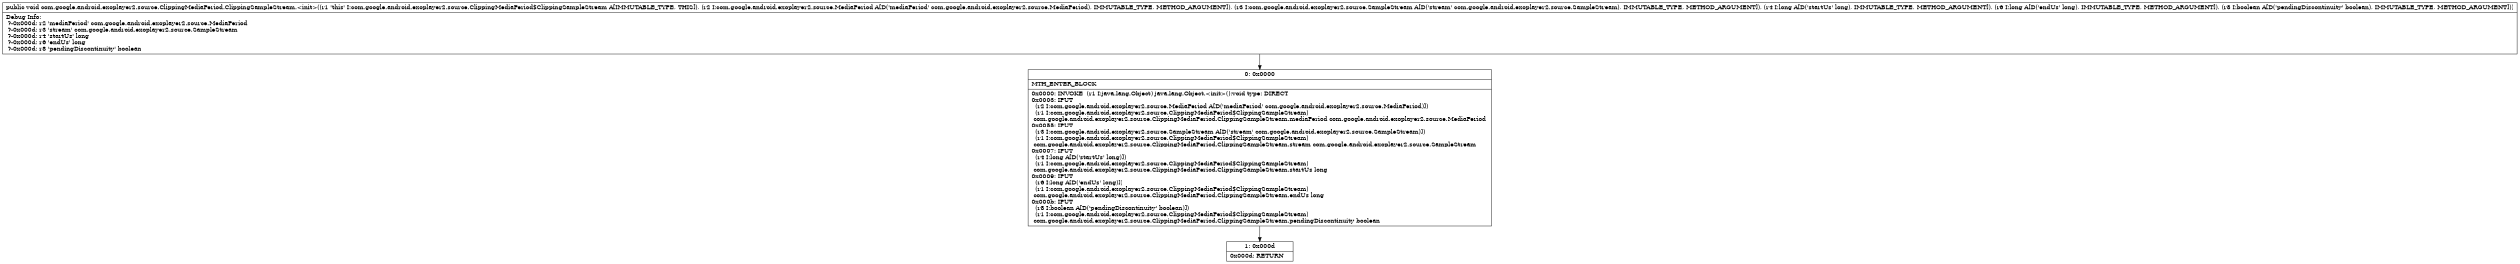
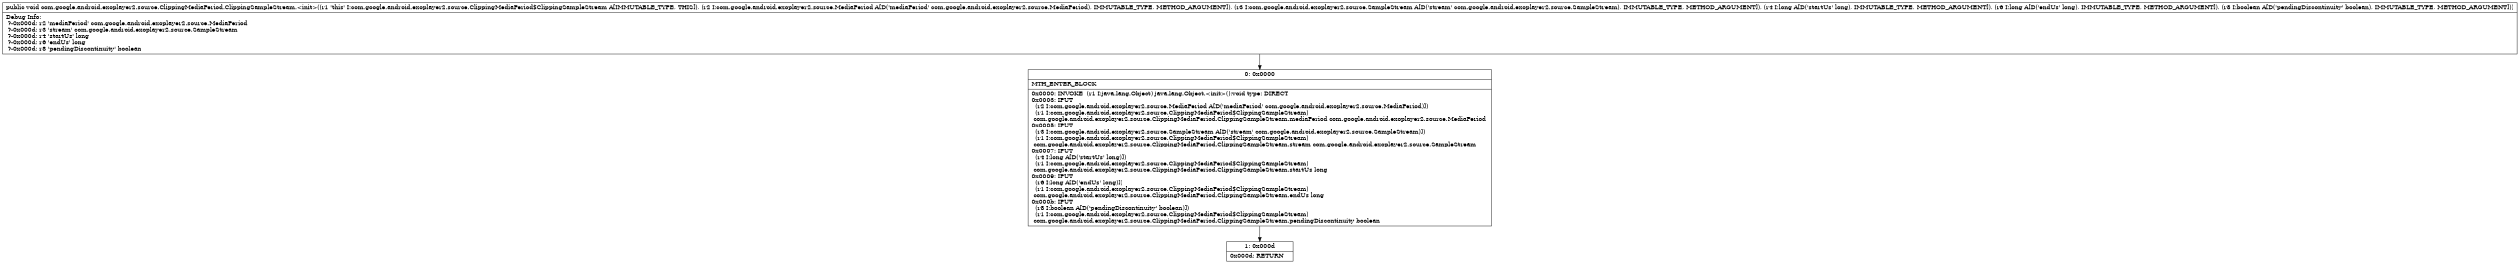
  digraph {
    node [shape=record]
-   n1 [label="{0\:\ 0x0000|MTH_ENTER_BLOCK\l|0x0000: INVOKE  (r1 I:java.lang.Object) java.lang.Object.\<init\>():void type: DIRECT \l0x0003: IPUT  \l  (r2 I:com.google.android.exoplayer2.source.MediaPeriod A[D('mediaPeriod' com.google.android.exoplayer2.source.MediaPeriod)])\l  (r1 I:com.google.android.exoplayer2.source.ClippingMediaPeriod$ClippingSampleStream)\l com.google.android.exoplayer2.source.ClippingMediaPeriod.ClippingSampleStream.mediaPeriod com.google.android.exoplayer2.source.MediaPeriod \l0x0055: IPUT  \l  (r3 I:com.google.android.exoplayer2.source.SampleStream A[D('stream' com.google.android.exoplayer2.source.SampleStream)])\l  (r1 I:com.google.android.exoplayer2.source.ClippingMediaPeriod$ClippingSampleStream)\l com.google.android.exoplayer2.source.ClippingMediaPeriod.ClippingSampleStream.stream com.google.android.exoplayer2.source.SampleStream \l0x0007: IPUT  \l  (r4 I:long A[D('startUs' long)])\l  (r1 I:com.google.android.exoplayer2.source.ClippingMediaPeriod$ClippingSampleStream)\l com.google.android.exoplayer2.source.ClippingMediaPeriod.ClippingSampleStream.startUs long \l0x0009: IPUT  \l  (r6 I:long A[D('endUs' long)])\l  (r1 I:com.google.android.exoplayer2.source.ClippingMediaPeriod$ClippingSampleStream)\l com.google.android.exoplayer2.source.ClippingMediaPeriod.ClippingSampleStream.endUs long \l0x000b: IPUT  \l  (r8 I:boolean A[D('pendingDiscontinuity' boolean)])\l  (r1 I:com.google.android.exoplayer2.source.ClippingMediaPeriod$ClippingSampleStream)\l com.google.android.exoplayer2.source.ClippingMediaPeriod.ClippingSampleStream.pendingDiscontinuity boolean \l}"]
+   n1 [label="{0\:\ 0x0000|MTH_ENTER_BLOCK\l|0x0000: INVOKE  (r1 I:java.lang.Object) java.lang.Object.\<init\>():void type: DIRECT \l0x0003: IPUT  \l  (r2 I:com.google.android.exoplayer2.source.MediaPeriod A[D('mediaPeriod' com.google.android.exoplayer2.source.MediaPeriod)])\l  (r1 I:com.google.android.exoplayer2.source.ClippingMediaPeriod$ClippingSampleStream)\l com.google.android.exoplayer2.source.ClippingMediaPeriod.ClippingSampleStream.mediaPeriod com.google.android.exoplayer2.source.MediaPeriod \l0x0005: IPUT  \l  (r3 I:com.google.android.exoplayer2.source.SampleStream A[D('stream' com.google.android.exoplayer2.source.SampleStream)])\l  (r1 I:com.google.android.exoplayer2.source.ClippingMediaPeriod$ClippingSampleStream)\l com.google.android.exoplayer2.source.ClippingMediaPeriod.ClippingSampleStream.stream com.google.android.exoplayer2.source.SampleStream \l0x0007: IPUT  \l  (r4 I:long A[D('startUs' long)])\l  (r1 I:com.google.android.exoplayer2.source.ClippingMediaPeriod$ClippingSampleStream)\l com.google.android.exoplayer2.source.ClippingMediaPeriod.ClippingSampleStream.startUs long \l0x0009: IPUT  \l  (r6 I:long A[D('endUs' long)])\l  (r1 I:com.google.android.exoplayer2.source.ClippingMediaPeriod$ClippingSampleStream)\l com.google.android.exoplayer2.source.ClippingMediaPeriod.ClippingSampleStream.endUs long \l0x000b: IPUT  \l  (r8 I:boolean A[D('pendingDiscontinuity' boolean)])\l  (r1 I:com.google.android.exoplayer2.source.ClippingMediaPeriod$ClippingSampleStream)\l com.google.android.exoplayer2.source.ClippingMediaPeriod.ClippingSampleStream.pendingDiscontinuity boolean \l}"]
    n2 [label="{1\:\ 0x000d|0x000d: RETURN   \l}"]
    n3 [label="{public void com.google.android.exoplayer2.source.ClippingMediaPeriod.ClippingSampleStream.\<init\>((r1 'this' I:com.google.android.exoplayer2.source.ClippingMediaPeriod$ClippingSampleStream A[IMMUTABLE_TYPE, THIS]), (r2 I:com.google.android.exoplayer2.source.MediaPeriod A[D('mediaPeriod' com.google.android.exoplayer2.source.MediaPeriod), IMMUTABLE_TYPE, METHOD_ARGUMENT]), (r3 I:com.google.android.exoplayer2.source.SampleStream A[D('stream' com.google.android.exoplayer2.source.SampleStream), IMMUTABLE_TYPE, METHOD_ARGUMENT]), (r4 I:long A[D('startUs' long), IMMUTABLE_TYPE, METHOD_ARGUMENT]), (r6 I:long A[D('endUs' long), IMMUTABLE_TYPE, METHOD_ARGUMENT]), (r8 I:boolean A[D('pendingDiscontinuity' boolean), IMMUTABLE_TYPE, METHOD_ARGUMENT]))  | Debug Info:\l  ?\-0x000d: r2 'mediaPeriod' com.google.android.exoplayer2.source.MediaPeriod\l  ?\-0x000d: r3 'stream' com.google.android.exoplayer2.source.SampleStream\l  ?\-0x000d: r4 'startUs' long\l  ?\-0x000d: r6 'endUs' long\l  ?\-0x000d: r8 'pendingDiscontinuity' boolean\l}"]
    n1 -> n2
    n3 -> n1
  }
